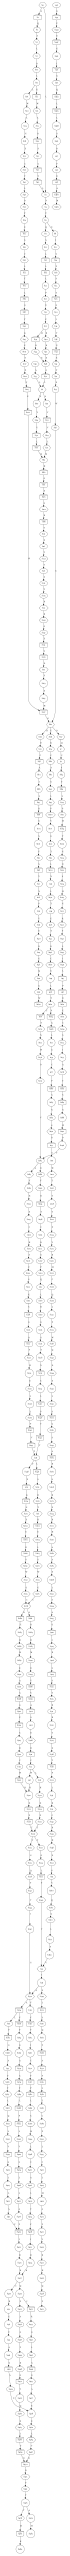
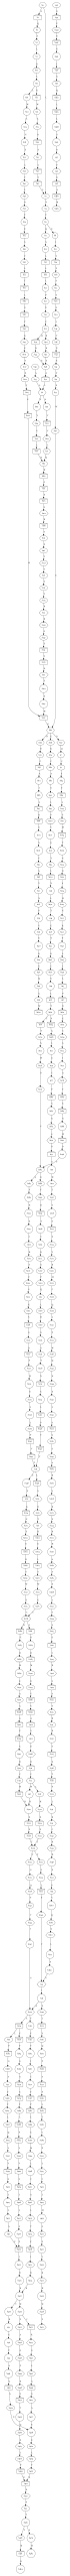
  strict digraph {
    fontname="Playfair Display"
    node [fontname="Playfair Display" shape=hexagon]
    edge [fontname="Playfair Display"]
    S1 [shape=cylinder]
    S0
    S2 [shape=ellipse]
    S3
    S4
    S5 [shape=circle]
    S6 [shape=circle]
    S7
    S8 [shape=circle]
    S9 [shape=ellipse]
    S10
    S11 [shape=ellipse]
    S12 [shape=circle]
    S13 [shape=circle]
    S14 [shape=cylinder]
    S15 [shape=cylinder]
    S16 [shape=circle]
    S17 [shape=cylinder]
    S18
    S19 [shape=cylinder]
    S20 [shape=circle]
    S21
    S22
    S23 [shape=circle]
    S24 [shape=circle]
    S25 [shape=ellipse]
    S26 [shape=cylinder]
    S27
    S28 [shape=circle]
    S29 [shape=cylinder]
    S30 [shape=circle]
    S31 [shape=ellipse]
    S32 [shape=ellipse]
    S33 [shape=ellipse]
    S34
    S35 [shape=circle]
    S36
    S37 [shape=cylinder]
    S38 [shape=ellipse]
    S39 [shape=cylinder]
    S40 [shape=ellipse]
    S41 [shape=ellipse]
    S42 [shape=cylinder]
    S43 [shape=cylinder]
    S44 [shape=ellipse]
    S45
    S46
    S47
    S48 [shape=ellipse]
    S50 [shape=ellipse]
    S51 [shape=ellipse]
    S52 [shape=cylinder]
    S53 [shape=ellipse]
    S49
    S54 [shape=circle]
    S55 [shape=circle]
    S56
    S57 [shape=cylinder]
    S58 [shape=ellipse]
    S59 [shape=circle]
    S60 [shape=circle]
    S61 [shape=ellipse]
    S62
    S63 [shape=cylinder]
    S64
    S65
    S66 [shape=ellipse]
    S67
    S68 [shape=ellipse]
    S69
    S70 [shape=cylinder]
    S71 [shape=cylinder]
    S72
    S73
    S74 [shape=ellipse]
    S75
    S76 [shape=cylinder]
    S77 [shape=cylinder]
    S78 [shape=cylinder]
    S79 [shape=ellipse]
    S80
    S81 [shape=ellipse]
    S82 [shape=cylinder]
    S83 [shape=circle]
    S84 [shape=circle]
    S85 [shape=circle]
    S86 [shape=cylinder]
    S87 [shape=cylinder]
    S88 [shape=circle]
    S89 [shape=cylinder]
    S90
    S91 [shape=cylinder]
    S92 [shape=cylinder]
    S93 [shape=cylinder]
    S94 [shape=ellipse]
    S95
    S96 [shape=cylinder]
    S97
    S98 [shape=cylinder]
    S99
    S100
    S101
    S102
    S103 [shape=circle]
    S104 [shape=cylinder]
    S105 [shape=circle]
    S106 [shape=cylinder]
    S107 [shape=ellipse]
    S108 [shape=circle]
    S109 [shape=circle]
    S110
    S111 [shape=ellipse]
    S112 [shape=ellipse]
    S113 [shape=ellipse]
    S114
    S115 [shape=ellipse]
    S116 [shape=ellipse]
    S117 [shape=cylinder]
    S118 [shape=cylinder]
    S119 [shape=cylinder]
    S120 [shape=cylinder]
    S121
    S122 [shape=cylinder]
    S123
    S124 [shape=ellipse]
    S125 [shape=circle]
    S126 [shape=ellipse]
    S127 [shape=cylinder]
    S128 [shape=ellipse]
    S129 [shape=ellipse]
    S130
    S131 [shape=ellipse]
    S132 [shape=circle]
    S133 [shape=ellipse]
    S134
    S135 [shape=ellipse]
    S136
    S137
    S138
    S139
    S140 [shape=circle]
    S141 [shape=circle]
    S142
    S143
    S144
    S145 [shape=ellipse]
    S146 [shape=ellipse]
    S147 [shape=ellipse]
    S148
    S149
    S150
    S151 [shape=cylinder]
    S152 [shape=ellipse]
    S153 [shape=cylinder]
    S154 [shape=circle]
    S155 [shape=cylinder]
    S156 [shape=ellipse]
    S157 [shape=cylinder]
    S158 [shape=cylinder]
    S159
    S160 [shape=cylinder]
    S161 [shape=cylinder]
    S162
    S163 [shape=circle]
    S165
    S164 [shape=cylinder]
    S166 [shape=cylinder]
    S167 [shape=circle]
    S168 [shape=cylinder]
    S169
    S170
    S171 [shape=circle]
    S172 [shape=ellipse]
    S173 [shape=circle]
    S174 [shape=ellipse]
    S175 [shape=circle]
    S176 [shape=ellipse]
    S177 [shape=circle]
    S178
    S179 [shape=ellipse]
    S180 [shape=cylinder]
    S181 [shape=cylinder]
    S182 [shape=ellipse]
    S183 [shape=circle]
    S184 [shape=cylinder]
    S185
    S186 [shape=ellipse]
    S187 [shape=ellipse]
    S188 [shape=circle]
    S189 [shape=circle]
    S190
    S191
    S192 [shape=cylinder]
    S193 [shape=circle]
    S194 [shape=cylinder]
    S195 [shape=cylinder]
    S196 [shape=circle]
    S197 [shape=circle]
    S198 [shape=circle]
    S199 [shape=circle]
    S200
    S201 [shape=circle]
    S202
    S203
    S204 [shape=ellipse]
    S205 [shape=ellipse]
    S206
    S207 [shape=ellipse]
    S208 [shape=circle]
    S209
    S210
    S211 [shape=cylinder]
    S212 [shape=circle]
    S213 [shape=ellipse]
    S214
    S215
    S216 [shape=ellipse]
    S217
    S218 [shape=cylinder]
    S219
    S220 [shape=ellipse]
    S221 [shape=ellipse]
    S222 [shape=circle]
    S223 [shape=ellipse]
    S224 [shape=cylinder]
    S225
    S226
    S227
    S228 [shape=circle]
    S229 [shape=ellipse]
    S230 [shape=circle]
    S231 [shape=cylinder]
    S232 [shape=circle]
    S233 [shape=ellipse]
    S234 [shape=circle]
    S235
    S236 [shape=circle]
    S237 [shape=cylinder]
    S238 [shape=ellipse]
    S239 [shape=ellipse]
    S240 [shape=cylinder]
    S241 [shape=ellipse]
    S242 [shape=cylinder]
    S243 [shape=cylinder]
    S244
    S245 [shape=cylinder]
    S246 [shape=ellipse]
    S247 [shape=circle]
    S248 [shape=circle]
    S249 [shape=cylinder]
    S250
    S251 [shape=cylinder]
    S252
    S253 [shape=cylinder]
    S254 [shape=cylinder]
    S255
    S256 [shape=ellipse]
    S257
    S258
    S259 [shape=ellipse]
    S260 [shape=ellipse]
    S261 [shape=cylinder]
    S262 [shape=cylinder]
    S263 [shape=cylinder]
    S264
    S265 [shape=circle]
    S266 [shape=cylinder]
    S267 [shape=cylinder]
    S268 [shape=circle]
    S269
    S270
    S271
    S272
    S273 [shape=ellipse]
    S274 [shape=ellipse]
    S275
    S276
    S277
    S278
    S279 [shape=circle]
    S280 [shape=cylinder]
    S281 [shape=cylinder]
    S282
    S283 [shape=circle]
    S284 [shape=circle]
    S285
    S286
    S287 [shape=cylinder]
    S288 [shape=circle]
    S289 [shape=circle]
    S290 [shape=ellipse]
    S291
    S292
    S293 [shape=ellipse]
    S294
    S295 [shape=ellipse]
    S296 [shape=cylinder]
    S297 [shape=ellipse]
    S298 [shape=cylinder]
    S299 [shape=cylinder]
    S300 [shape=cylinder]
    S301 [shape=cylinder]
    S302 [shape=cylinder]
    S303
    S304 [shape=cylinder]
    S305 [shape=circle]
    S306
    S307 [shape=circle]
    S308
    S309 [shape=cylinder]
    S310 [shape=ellipse]
    S311 [shape=cylinder]
    S312 [shape=cylinder]
    S313 [shape=ellipse]
    S314
    S315
    S316 [shape=cylinder]
    S317 [shape=circle]
    S318 [shape=ellipse]
    S319 [shape=ellipse]
    S320 [shape=circle]
    S321 [shape=ellipse]
    S322 [shape=circle]
    S323 [shape=cylinder]
    S324 [shape=cylinder]
    S325 [shape=cylinder]
    S326 [shape=cylinder]
    S327
    S328 [shape=ellipse]
    S329
    S330 [shape=cylinder]
    S331 [shape=ellipse]
    S332
    S333 [shape=ellipse]
    S334 [shape=circle]
    S335
    S336 [shape=circle]
    S337 [shape=cylinder]
    S338
    S339
    S340
    S341 [shape=ellipse]
    S342
    S343
    S344
    S345
    S346 [shape=circle]
    S347 [shape=circle]
    S348 [shape=circle]
    S349
    S350
    S351
    S352 [shape=cylinder]
    S353 [shape=circle]
    S354 [shape=cylinder]
    S355 [shape=ellipse]
    S356 [shape=ellipse]
    S357 [shape=cylinder]
    S358 [shape=ellipse]
    S359 [shape=cylinder]
    S360 [shape=circle]
    S361 [shape=circle]
    S362 [shape=circle]
    S363 [shape=cylinder]
    S364 [shape=circle]
    S365 [shape=ellipse]
    S366 [shape=cylinder]
    S367 [shape=circle]
    S368
    S369 [shape=circle]
    S370
    S371 [shape=cylinder]
    S372 [shape=circle]
    S373 [shape=ellipse]
    S374 [shape=cylinder]
    S375 [shape=circle]
    S376 [shape=cylinder]
    S377 [shape=cylinder]
    S378 [shape=ellipse]
    S379 [shape=cylinder]
    S380 [shape=circle]
    S381 [shape=cylinder]
    S382 [shape=cylinder]
    S383
    S384
    S385 [shape=circle]
    S386
    S387 [shape=ellipse]
    S388 [shape=cylinder]
    S389 [shape=circle]
    S390
    S391 [shape=ellipse]
    S392 [shape=cylinder]
    S393
    S394 [shape=circle]
    S395 [shape=circle]
    S396 [shape=ellipse]
    S397
    S398 [shape=circle]
    S399 [shape=cylinder]
    S400 [shape=cylinder]
    S401 [shape=circle]
    S402
    S403 [shape=circle]
    S404 [shape=cylinder]
    S405 [shape=ellipse]
    S406 [shape=ellipse]
    S407 [shape=circle]
    S408 [shape=ellipse]
    S409 [shape=circle]
    S410
    S411 [shape=circle]
    S412 [shape=ellipse]
    S413 [shape=ellipse]
    S414 [shape=ellipse]
    S415 [shape=ellipse]
    S416 [shape=circle]
    S417 [shape=circle]
    S418 [shape=cylinder]
    S419 [shape=cylinder]
    S420 [shape=circle]
    S421
    S422 [shape=circle]
    S423
    S424 [shape=circle]
    S425 [shape=circle]
    S426 [shape=circle]
    S427 [shape=circle]
    S428 [shape=ellipse]
    S429 [shape=circle]
    S430 [shape=circle]
    S431
    S432
    S433 [shape=cylinder]
    S434 [shape=circle]
    S436 [shape=ellipse]
    S437
    S438 [shape=circle]
    S435 [shape=ellipse]
    S439 [shape=cylinder]
    S440 [shape=ellipse]
    S441
    S442 [shape=circle]
    S443
    S444
    S445 [shape=ellipse]
    S446 [shape=circle]
    S447 [shape=cylinder]
    S448
    S449 [shape=cylinder]
    S450 [shape=cylinder]
    S451 [shape=circle]
    S452 [shape=cylinder]
    S453
    S454 [shape=ellipse]
    S455 [shape=cylinder]
    S456 [shape=circle]
    S457 [shape=circle]
    S458 [shape=circle]
    S459
    S460 [shape=ellipse]
    S461 [shape=ellipse]
    S462 [shape=cylinder]
    S463
    S464
    S465 [shape=cylinder]
-   S466 [shape=cylinder]
+   S466 [shape=ellipse]
    S467 [shape=ellipse]
    S468 [shape=circle]
    S469 [shape=cylinder]
    S470 [shape=cylinder]
    S471 [shape=circle]
    S472
    S473 [shape=circle]
    S474 [shape=ellipse]
    S475
    S476 [shape=circle]
    S477 [shape=cylinder]
    S478 [shape=ellipse]
    S479 [shape=circle]
    S480 [shape=cylinder]
    S481 [shape=cylinder]
    S482 [shape=circle]
    S483
    S484 [shape=circle]
    S1 -> S3 [label=Q]
    S0 -> S1 [label=A]
    S0 -> S2 [label=L]
    S2 -> S4 [label=N]
    S3 -> S5 [label=S]
    S4 -> S6 [label=F]
    S5 -> S7 [label=L]
    S6 -> S8 [label=E]
    S6 -> S9 [label=Q]
    S7 -> S10 [label=D]
    S8 -> S11 [label=I]
    S9 -> S12 [label=S]
    S10 -> S13 [label=L]
    S11 -> S14 [label=V]
    S12 -> S15 [label=L]
    S13 -> S16 [label=L]
    S13 -> S17 [label=K]
    S14 -> S18 [label=F]
    S15 -> S19 [label=L]
    S16 -> S20 [label=W]
    S17 -> S21 [label=W]
    S18 -> S22 [label=S]
    S19 -> S23 [label=L]
    S20 -> S24 [label=A]
    S21 -> S25 [label=A]
    S22 -> S26 [label=T]
    S23 -> S27 [label=P]
    S24 -> S28 [label=N]
    S25 -> S29 [label=D]
    S26 -> S30 [label=G]
    S27 -> S31 [label=E]
    S28 -> S32 [label=E]
    S29 -> S33 [label=S]
    S30 -> S34 [label=I]
    S31 -> S35 [label=F]
    S32 -> S36 [label=C]
    S33 -> S37 [label=C]
    S34 -> S38 [label=T]
    S35 -> S39 [label=H]
    S35 -> S40 [label=R]
    S36 -> S41 [label=V]
    S37 -> S42 [label=V]
    S38 -> S43 [label=N]
    S39 -> S44 [label=K]
    S40 -> S45 [label=K]
    S41 -> S46 [label=L]
    S42 -> S2 [label=L]
    S43 -> S47 [label=E]
    S44 -> S48 [label=E]
    S45 -> S48 [label=E]
    S46 -> S50 [label=D]
    S47 -> S51 [label=F]
    S48 -> S52 [label=A]
    S50 -> S54 [label=F]
    S51 -> S55 [label=E]
    S52 -> S56 [label=L]
    S53 -> S56 [label=L]
    S49 -> S53 [label=A]
    S54 -> S57 [label=E]
    S55 -> S58 [label=W]
    S56 -> S59 [label=A]
    S56 -> S60 [label=P]
    S57 -> S61 [label=S]
    S58 -> S62 [label=G]
    S59 -> S63 [label=V]
    S60 -> S64 [label=V]
    S61 -> S65 [label=V]
    S62 -> S66 [label=H]
    S62 -> S67 [label=D]
    S62 -> S68 [label=E]
    S63 -> S69 [label=V]
    S64 -> S70 [label=V]
    S65 -> S71 [label=L]
    S66 -> S72 [label=D]
    S67 -> S73 [label=Q]
    S68 -> S74 [label=K]
    S69 -> S75 [label=L]
    S70 -> S76 [label=L]
    S71 -> S77 [label=T]
    S72 -> S78 [label=C]
    S73 -> S79 [label=C]
    S74 -> S80 [label=C]
    S75 -> S81 [label=Q]
    S76 -> S81 [label=Q]
    S77 -> S82 [label=L]
    S78 -> S83 [label=A]
    S79 -> S84 [label=S]
    S80 -> S85 [label=A]
    S81 -> S86 [label=H]
    S82 -> S87 [label=G]
    S83 -> S88 [label=I]
    S84 -> S89 [label=T]
    S85 -> S90 [label=S]
    S86 -> S91 [label=G]
    S87 -> S92 [label=T]
    S88 -> S93 [label=L]
    S89 -> S94 [label=L]
    S90 -> S95 [label=L]
    S91 -> S96 [label=E]
    S92 -> S97 [label=K]
    S93 -> S98 [label=R]
    S94 -> S99 [label=P]
    S95 -> S100 [label=P]
    S96 -> S101 [label=G]
    S97 -> S102 [label=E]
    S98 -> S103 [label=G]
    S99 -> S104 [label=M]
    S100 -> S105 [label=V]
    S101 -> S106 [label=R]
    S102 -> S107 [label=T]
    S103 -> S108 [label=S]
    S104 -> S109 [label=T]
    S105 -> S110 [label=G]
    S106 -> S111 [label=V]
    S107 -> S112 [label=D]
    S108 -> S113 [label=F]
    S109 -> S114 [label=N]
    S110 -> S115 [label=T]
    S111 -> S116 [label=E]
    S112 -> S117 [label=F]
    S113 -> S118 [label=S]
    S114 -> S119 [label=D]
    S115 -> S120 [label=L]
    S116 -> S121 [label=T]
    S117 -> S122 [label=E]
    S118 -> S123 [label=V]
    S119 -> S124 [label=S]
    S120 -> S125 [label=N]
    S121 -> S126 [label=V]
    S122 -> S127 [label=W]
    S123 -> S128 [label=N]
    S124 -> S129 [label=H]
    S125 -> S130 [label=L]
    S126 -> S131 [label=F]
    S127 -> S62 [label=G]
    S128 -> S132 [label=P]
    S129 -> S133 [label=N]
    S130 -> S134 [label=T]
    S131 -> S135 [label=T]
    S132 -> S136 [label=V]
    S133 -> S137 [label=R]
    S134 -> S138 [label=E]
    S135 -> S139 [label=R]
    S136 -> S140 [label=E]
    S137 -> S141 [label=F]
    S138 -> S142 [label=T]
    S139 -> S143 [label=R]
    S140 -> S144 [label=D]
    S141 -> S145 [label=L]
    S142 -> S146 [label=D]
    S143 -> S147 [label=G]
    S144 -> S148 [label=G]
    S145 -> S149 [label=I]
    S146 -> S150 [label=C]
    S147 -> S151 [label=E]
    S148 -> S152 [label=Q]
    S149 -> S153 [label=L]
    S150 -> S154 [label=G]
    S151 -> S155 [label=Y]
    S152 -> S156 [label=G]
    S153 -> S157 [label=P]
    S154 -> S158 [label=L]
    S155 -> S159 [label=D]
    S156 -> S160 [label=W]
    S157 -> S161 [label=D]
    S158 -> S162 [label=T]
    S159 -> S163 [label=F]
    S161 -> S165 [label=E]
    S162 -> S164 [label=P]
    S162 -> S166 [label=T]
    S163 -> S167 [label=E]
    S165 -> S169 [label=C]
    S164 -> S168 [label=A]
    S166 -> S170 [label=T]
    S167 -> S127 [label=W]
    S168 -> S171 [label=L]
    S169 -> S172 [label=S]
    S170 -> S173 [label=N]
    S171 -> S174 [label=G]
    S172 -> S175 [label=I]
    S173 -> S176 [label=W]
    S174 -> S177 [label=C]
    S175 -> S178 [label=A]
    S176 -> S179 [label=D]
    S177 -> S180 [label=P]
    S178 -> S181 [label=T]
    S179 -> S182 [label=V]
    S180 -> S183 [label=A]
    S181 -> S184 [label=S]
    S182 -> S185 [label=A]
    S182 -> S186 [label=D]
    S183 -> S187 [label=N]
    S184 -> S188 [label=N]
    S185 -> S189 [label=Y]
    S186 -> S190 [label=F]
    S187 -> S191 [label=S]
    S188 -> S192 [label=W]
    S189 -> S193 [label=R]
    S190 -> S194 [label=R]
    S191 -> S195 [label=D]
    S192 -> S196 [label=D]
    S193 -> S197 [label=E]
    S194 -> S198 [label=T]
    S195 -> S199 [label=S]
    S196 -> S182 [label=V]
    S197 -> S200 [label=C]
    S198 -> S201 [label=C]
    S199 -> S202 [label=W]
    S200 -> S203 [label=H]
    S201 -> S204 [label=K]
    S202 -> S205 [label=T]
    S203 -> S206 [label=S]
    S204 -> S207 [label=S]
    S205 -> S208 [label=T]
    S206 -> S209 [label=F]
    S207 -> S210 [label=P]
    S208 -> S211 [label=T]
    S209 -> S212 [label=S]
    S210 -> S213 [label=Q]
    S211 -> S214 [label=N]
    S212 -> S215 [label=K]
    S213 -> S216 [label=L]
    S214 -> S217 [label=V]
    S215 -> S218 [label=S]
    S216 -> S219 [label=R]
    S217 -> S220 [label=R]
    S218 -> S221 [label=G]
    S219 -> S222 [label=G]
    S220 -> S223 [label=M]
    S221 -> S224 [label=D]
    S222 -> S225 [label=S]
    S223 -> S226 [label=C]
    S224 -> S227 [label=F]
    S225 -> S228 [label=T]
    S226 -> S229 [label=Q]
    S227 -> S230 [label=H]
    S228 -> S231 [label=N]
    S229 -> S232 [label=L]
    S230 -> S233 [label=E]
    S231 -> S234 [label=S]
    S232 -> S235 [label=N]
    S233 -> S236 [label=L]
    S234 -> S237 [label=L]
    S235 -> S238 [label=W]
    S236 -> S239 [label=L]
    S237 -> S240 [label=P]
    S238 -> S241 [label=Q]
    S239 -> S242 [label=P]
    S240 -> S243 [label=V]
    S241 -> S244 [label=D]
    S242 -> S245 [label=V]
    S243 -> S246 [label=T]
    S244 -> S247 [label=E]
    S245 -> S246 [label=T]
    S246 -> S248 [label=Y]
    S246 -> S249 [label=L]
    S247 -> S250 [label=L]
    S248 -> S251 [label=N]
    S249 -> S252 [label=S]
    S250 -> S253 [label=S]
    S251 -> S254 [label=K]
    S252 -> S255 [label=R]
    S253 -> S256 [label=G]
    S254 -> S257 [label=E]
    S255 -> S258 [label=T]
    S256 -> S259 [label=S]
    S257 -> S260 [label=E]
    S258 -> S261 [label=H]
    S259 -> S262 [label=A]
    S260 -> S263 [label=E]
    S261 -> S264 [label=E]
    S262 -> S265 [label=R]
    S263 -> S266 [label=R]
    S264 -> S267 [label=L]
    S265 -> S268 [label=S]
    S266 -> S269 [label=S]
    S267 -> S270 [label=S]
    S268 -> S271 [label=R]
    S269 -> S272 [label=W]
    S270 -> S273 [label=W]
    S271 -> S274 [label=N]
    S272 -> S275 [label=G]
    S273 -> S276 [label=G]
    S274 -> S277 [label=R]
    S275 -> S278 [label=C]
    S276 -> S278 [label=C]
    S277 -> S279 [label=H]
    S278 -> S280 [label=K]
    S278 -> S281 [label=A]
    S279 -> S282 [label=A]
    S280 -> S283 [label=E]
    S281 -> S284 [label=R]
    S282 -> S285 [label=A]
    S283 -> S286 [label=R]
    S284 -> S287 [label=R]
    S285 -> S288 [label=E]
    S286 -> S289 [label=M]
    S287 -> S290 [label=M]
    S288 -> S291 [label=L]
    S289 -> S292 [label=E]
    S290 -> S293 [label=D]
    S291 -> S294 [label=S]
    S292 -> S295 [label=A]
    S293 -> S296 [label=V]
    S294 -> S297 [label=A]
    S295 -> S298 [label=A]
    S296 -> S299 [label=V]
    S297 -> S300 [label=G]
    S298 -> S301 [label=G]
    S299 -> S302 [label=A]
    S300 -> S303 [label=C]
    S301 -> S304 [label=P]
    S302 -> S305 [label=S]
    S303 -> S306 [label=R]
    S304 -> S307 [label=S]
    S305 -> S308 [label=D]
    S306 -> S309 [label=S]
    S307 -> S310 [label=R]
    S308 -> S311 [label=R]
    S309 -> S312 [label=S]
    S310 -> S313 [label=C]
    S311 -> S314 [label=C]
    S312 -> S315 [label=T]
    S313 -> S316 [label=W]
    S314 -> S317 [label=W]
    S314 -> S318 [label=L]
    S315 -> S319 [label=R]
    S316 -> S320 [label=H]
    S317 -> S320 [label=H]
    S318 -> S321 [label=H]
    S319 -> S322 [label=R]
    S320 -> S323 [label=D]
    S321 -> S324 [label=D]
    S322 -> S325 [label=T]
    S323 -> S326 [label=P]
    S324 -> S327 [label=P]
    S325 -> S328 [label=E]
    S326 -> S329 [label=T]
    S327 -> S329 [label=T]
    S328 -> S330 [label=T]
    S329 -> S331 [label=F]
    S329 -> S332 [label=Y]
    S330 -> S333 [label=P]
    S331 -> S334 [label=G]
    S332 -> S335 [label=G]
    S333 -> S336 [label=L]
    S334 -> S337 [label=L]
    S335 -> S338 [label=Q]
    S336 -> S339 [label=R]
    S337 -> S340 [label=F]
    S338 -> S341 [label=F]
    S339 -> S342 [label=C]
    S340 -> S343 [label=V]
    S341 -> S344 [label=V]
    S342 -> S345 [label=R]
    S343 -> S346 [label=I]
    S344 -> S347 [label=I]
    S345 -> S348 [label=H]
    S346 -> S349 [label=N]
    S346 -> S350 [label=G]
    S347 -> S350 [label=G]
    S348 -> S351 [label=E]
    S349 -> S352 [label=L]
    S350 -> S353 [label=V]
    S350 -> S354 [label=A]
    S351 -> S355 [label=P]
    S352 -> S356 [label=Y]
    S353 -> S357 [label=Y]
    S354 -> S358 [label=L]
    S354 -> S359 [label=F]
    S355 -> S360 [label=V]
    S356 -> S361 [label=Q]
    S357 -> S362 [label=V]
    S358 -> S363 [label=F]
    S359 -> S364 [label=F]
    S360 -> S365 [label=Q]
    S361 -> S366 [label=F]
    S362 -> S367 [label=I]
    S363 -> S368 [label=G]
    S364 -> S369 [label=G]
    S365 -> S370 [label=G]
    S366 -> S371 [label=A]
    S367 -> S372 [label=C]
    S368 -> S373 [label=A]
    S369 -> S374 [label=A]
    S370 -> S375 [label=L]
    S371 -> S376 [label=F]
    S372 -> S377 [label=F]
    S373 -> S378 [label=F]
    S374 -> S379 [label=S]
    S375 -> S380 [label=F]
    S376 -> S381 [label=L]
    S377 -> S382 [label=P]
    S378 -> S383 [label=T]
    S379 -> S384 [label=T]
    S380 -> S343 [label=V]
    S381 -> S385 [label=T]
    S382 -> S386 [label=L]
    S383 -> S387 [label=L]
    S384 -> S388 [label=L]
    S385 -> S389 [label=C]
    S386 -> S390 [label=S]
    S387 -> S391 [label=Q]
    S388 -> S392 [label=P]
    S389 -> S393 [label=P]
    S390 -> S394 [label=M]
    S391 -> S395 [label=L]
    S392 -> S396 [label=L]
    S393 -> S397 [label=L]
    S394 -> S398 [label=L]
    S395 -> S399 [label=V]
    S396 -> S400 [label=V]
    S397 -> S401 [label=C]
    S398 -> S402 [label=C]
    S399 -> S403 [label=G]
    S400 -> S404 [label=S]
    S401 -> S405 [label=L]
    S402 -> S406 [label=A]
    S403 -> S407 [label=L]
    S404 -> S408 [label=L]
    S405 -> S409 [label=M]
    S406 -> S410 [label=L]
    S407 -> S411 [label=L]
    S408 -> S412 [label=L]
    S409 -> S413 [label=A]
    S410 -> S414 [label=V]
    S411 -> S415 [label=A]
    S412 -> S416 [label=A]
    S413 -> S417 [label=F]
    S414 -> S418 [label=F]
    S415 -> S419 [label=F]
    S416 -> S419 [label=F]
    S417 -> S420 [label=V]
    S418 -> S421 [label=I]
    S419 -> S422 [label=I]
    S420 -> S423 [label=R]
    S421 -> S424 [label=R]
    S422 -> S425 [label=R]
    S423 -> S426 [label=H]
    S424 -> S427 [label=K]
    S425 -> S427 [label=K]
    S426 -> S428 [label=Q]
    S427 -> S429 [label=Q]
    S427 -> S430 [label=C]
    S428 -> S431 [label=F]
    S429 -> S432 [label=F]
    S429 -> S433 [label=C]
    S430 -> S434 [label=R]
    S432 -> S436 [label=A]
    S433 -> S437 [label=R]
    S434 -> S438 [label=G]
    S436 -> S440 [label=G]
    S437 -> S441 [label=G]
    S438 -> S442 [label=F]
    S435 -> S439 [label=G]
    S439 -> S443 [label=F]
    S440 -> S444 [label=F]
    S441 -> S445 [label=L]
    S442 -> S446 [label=A]
    S443 -> S447 [label=E]
    S444 -> S448 [label=K]
    S445 -> S449 [label=A]
    S446 -> S450 [label=G]
    S447 -> S451 [label=G]
    S448 -> S452 [label=G]
    S449 -> S453 [label=G]
    S450 -> S454 [label=A]
    S451 -> S455 [label=I]
    S452 -> S456 [label=V]
    S453 -> S457 [label=A]
    S454 -> S458 [label=E]
    S455 -> S459 [label=G]
    S456 -> S460 [label=Q]
    S457 -> S458 [label=E]
    S458 -> S461 [label=E]
    S459 -> S462 [label=Q]
    S460 -> S463 [label=E]
    S461 -> S464 [label=L]
    S462 -> S465 [label=L]
    S463 -> S466 [label=L]
    S464 -> S467 [label=V]
    S465 -> S468 [label=L]
    S466 -> S469 [label=V]
    S467 -> S470 [label=D]
    S468 -> S471 [label=S]
    S469 -> S470 [label=D]
    S470 -> S472 [label=D]
    S471 -> S473 [label=D]
    S472 -> S474 [label=F]
    S473 -> S475 [label=F]
    S474 -> S476 [label=T]
    S475 -> S477 [label=D]
    S476 -> S478 [label=T]
    S476 -> S479 [label=A]
    S477 -> S480 [label=A]
    S478 -> S481 [label=M]
    S479 -> S482 [label=M]
    S480 -> S483 [label=M]
    S481 -> S484 [label=K]
  }
